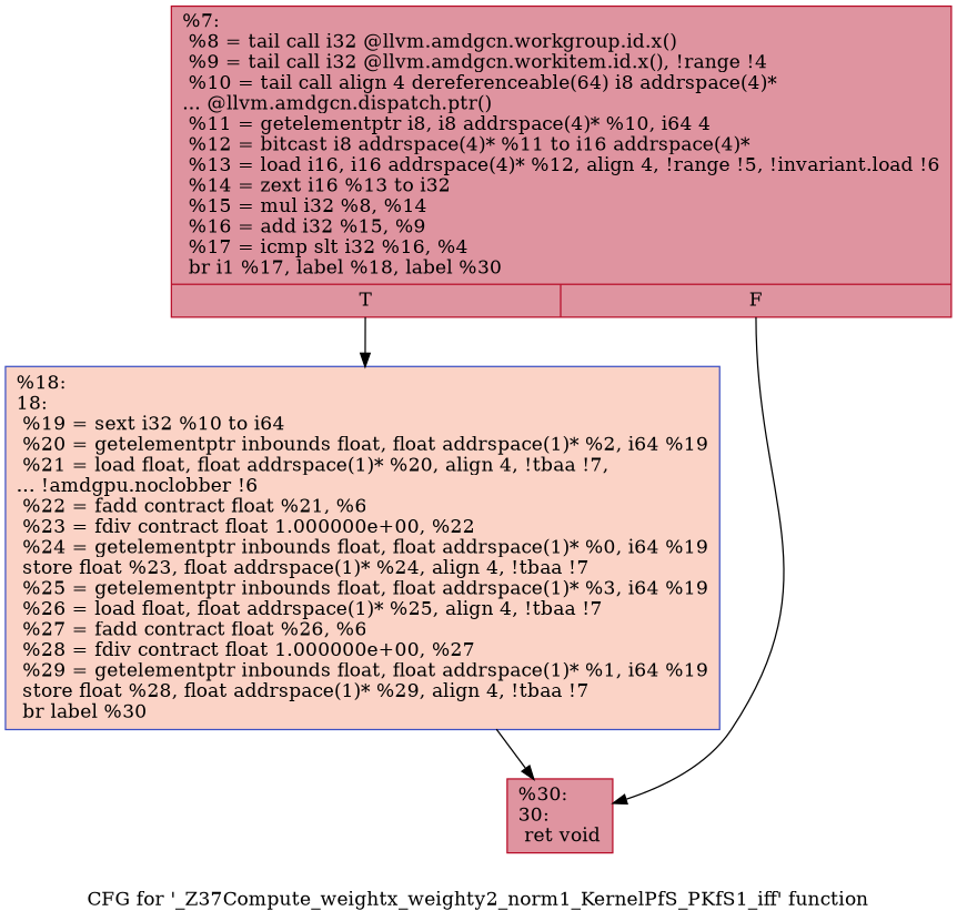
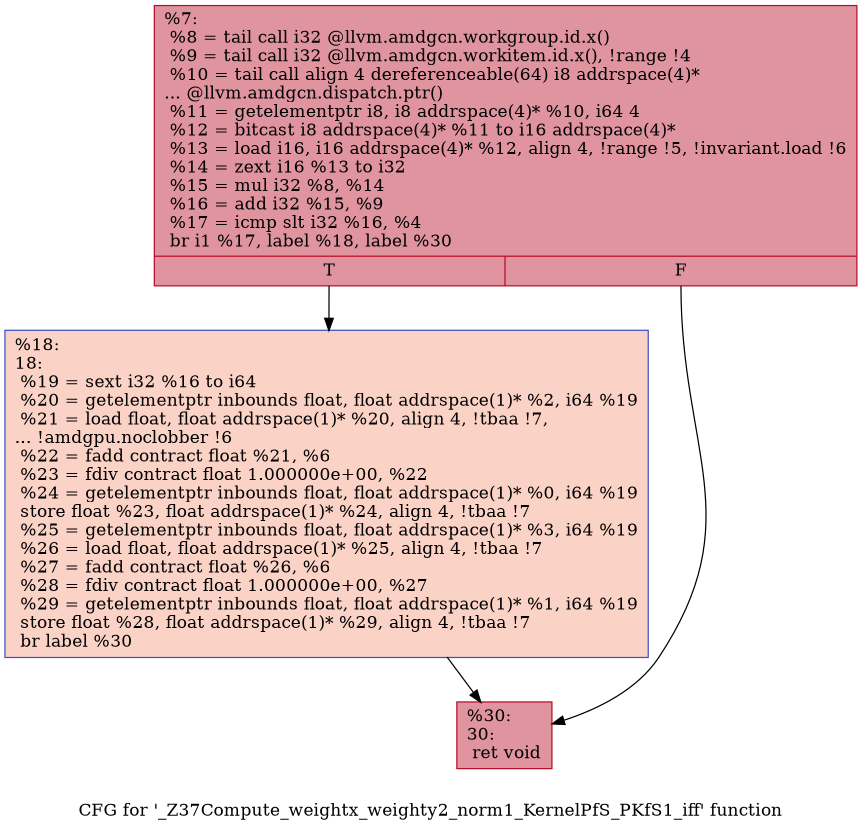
  digraph {
    label="CFG for '_Z37Compute_weightx_weighty2_norm1_KernelPfS_PKfS1_iff' function"
    node [color="#b70d28ff" fillcolor="#b70d2870" shape=record style=filled]
    n1 [label="{%7:\l  %8 = tail call i32 @llvm.amdgcn.workgroup.id.x()\l  %9 = tail call i32 @llvm.amdgcn.workitem.id.x(), !range !4\l  %10 = tail call align 4 dereferenceable(64) i8 addrspace(4)*\l... @llvm.amdgcn.dispatch.ptr()\l  %11 = getelementptr i8, i8 addrspace(4)* %10, i64 4\l  %12 = bitcast i8 addrspace(4)* %11 to i16 addrspace(4)*\l  %13 = load i16, i16 addrspace(4)* %12, align 4, !range !5, !invariant.load !6\l  %14 = zext i16 %13 to i32\l  %15 = mul i32 %8, %14\l  %16 = add i32 %15, %9\l  %17 = icmp slt i32 %16, %4\l  br i1 %17, label %18, label %30\l|{<s0>T|<s1>F}}"]
-   n2 [color="#3d50c3ff" fillcolor="#f59c7d70" label="{%18:\l18:                                               \l  %19 = sext i32 %10 to i64\l  %20 = getelementptr inbounds float, float addrspace(1)* %2, i64 %19\l  %21 = load float, float addrspace(1)* %20, align 4, !tbaa !7,\l... !amdgpu.noclobber !6\l  %22 = fadd contract float %21, %6\l  %23 = fdiv contract float 1.000000e+00, %22\l  %24 = getelementptr inbounds float, float addrspace(1)* %0, i64 %19\l  store float %23, float addrspace(1)* %24, align 4, !tbaa !7\l  %25 = getelementptr inbounds float, float addrspace(1)* %3, i64 %19\l  %26 = load float, float addrspace(1)* %25, align 4, !tbaa !7\l  %27 = fadd contract float %26, %6\l  %28 = fdiv contract float 1.000000e+00, %27\l  %29 = getelementptr inbounds float, float addrspace(1)* %1, i64 %19\l  store float %28, float addrspace(1)* %29, align 4, !tbaa !7\l  br label %30\l}"]
+   n2 [color="#3d50c3ff" fillcolor="#f59c7d70" label="{%18:\l18:                                               \l  %19 = sext i32 %16 to i64\l  %20 = getelementptr inbounds float, float addrspace(1)* %2, i64 %19\l  %21 = load float, float addrspace(1)* %20, align 4, !tbaa !7,\l... !amdgpu.noclobber !6\l  %22 = fadd contract float %21, %6\l  %23 = fdiv contract float 1.000000e+00, %22\l  %24 = getelementptr inbounds float, float addrspace(1)* %0, i64 %19\l  store float %23, float addrspace(1)* %24, align 4, !tbaa !7\l  %25 = getelementptr inbounds float, float addrspace(1)* %3, i64 %19\l  %26 = load float, float addrspace(1)* %25, align 4, !tbaa !7\l  %27 = fadd contract float %26, %6\l  %28 = fdiv contract float 1.000000e+00, %27\l  %29 = getelementptr inbounds float, float addrspace(1)* %1, i64 %19\l  store float %28, float addrspace(1)* %29, align 4, !tbaa !7\l  br label %30\l}"]
    n3 [label="{%30:\l30:                                               \l  ret void\l}"]
    n1 -> n2 [tailport=s0]
    n1 -> n3 [tailport=s1]
    n2 -> n3
  }
